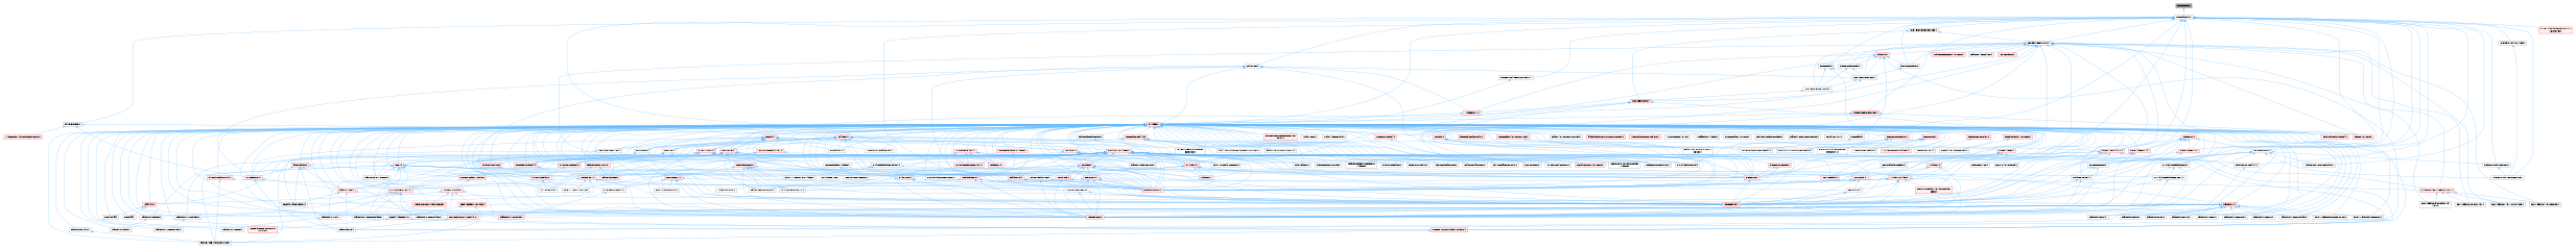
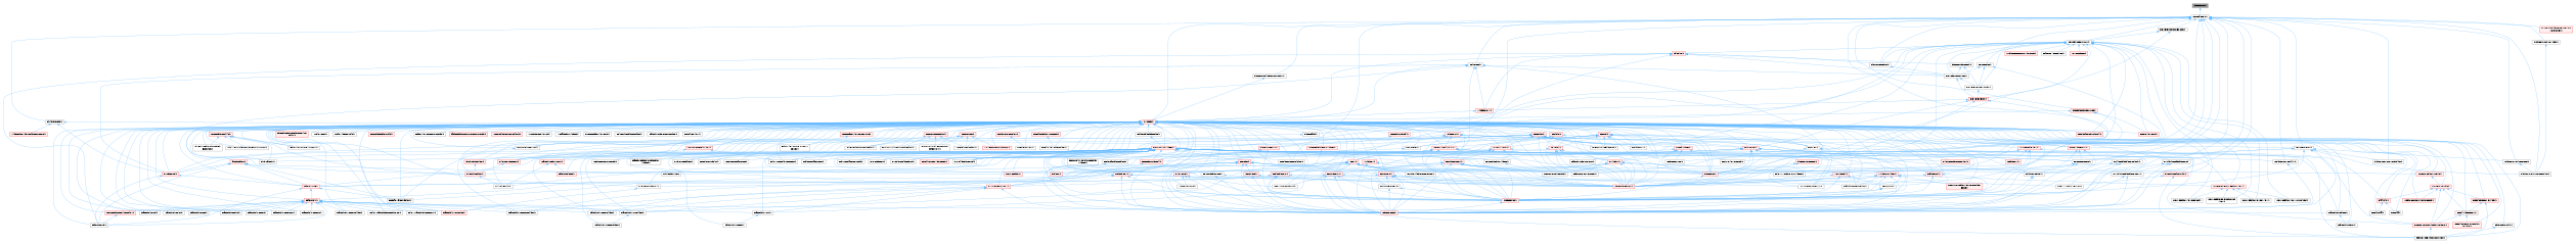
  digraph {
    node [color=grey40 fillcolor=white fontname=Helvetica fontsize=10 shape=box style=filled]
    edge [color=steelblue1 dir=back fontname=Helvetica fontsize=10 labelfontname=Helvetica labelfontsize=10 style=solid]
    n1 [color=gray40 fillcolor=grey60 fontcolor=black height=0.2 label="SlateTrace.h" width=0.4]
    n2 [height=0.2 label="SlateGlobals.h" width=0.4]
    n3 [height=0.2 label="ChildrenBase.h" width=0.4]
    n4 [color=red fillcolor="#FFF0F0" height=0.2 label="SlateSharedPCH.h" width=0.4]
    n5 [color=red fillcolor="#FFF0F0" height=0.2 label="SlateCore.h" width=0.4]
    n6 [height=0.2 label="SMultiLineEditableTextBox.h" width=0.4]
    n7 [height=0.2 label="SInlineEditableTextBlock.h" width=0.4]
    n8 [height=0.2 label="DrawElementCoreTypes.h" width=0.4]
    n9 [color=red fillcolor="#FFF0F0" height=0.2 label="SWidget.h" width=0.4]
    n10 [height=0.2 label="ITextDecorator.h" width=0.4]
    n11 [height=0.2 label="IRichTextMarkupParser.h" width=0.4]
    n12 [height=0.2 label="RichTextMarkupProcessing.h" width=0.4]
    n13 [height=0.2 label="RichTextLayoutMarshaller.h" width=0.4]
    n14 [height=0.2 label="SRichTextBlock.h" width=0.4]
    n15 [height=0.2 label="TextDecorators.h" width=0.4]
    n16 [color=red fillcolor="#FFF0F0" height=0.2 label="SlateHyperlinkRun.h" width=0.4]
    n17 [height=0.2 label="SRichTextHyperlink.h" width=0.4]
    n18 [color=red fillcolor="#FFF0F0" height=0.2 label="SlateImageRun.h" width=0.4]
    n19 [color=red fillcolor="#FFF0F0" height=0.2 label="SlateWidgetRun.h" width=0.4]
    n20 [height=0.2 label="SMultiLineEditableText.h" width=0.4]
    n21 [height=0.2 label="RenderingCommon.h" width=0.4]
    n22 [height=0.2 label="ElementBatcher.h" width=0.4]
    n23 [height=0.2 label="FontCache.h" width=0.4]
    n24 [height=0.2 label="IRichTextMarkupWriter.h" width=0.4]
    n25 [height=0.2 label="PaintArgs.h" width=0.4]
    n26 [height=0.2 label="SlateControlledConstruction.h" width=0.4]
    n27 [color=red fillcolor="#FFF0F0" height=0.2 label="SlateShaderResource.h" width=0.4]
    n28 [color=red fillcolor="#FFF0F0" height=0.2 label="SlateTextureData.h" width=0.4]
    n29 [color=red fillcolor="#FFF0F0" height=0.2 label="SyntaxHighlighterTextLayout\lMarshaller.h" width=0.4]
-   n30 [color=red fillcolor="#FFF0F0" height=0.2 label="Children.h" width=0.4]
+   n30 [color=red fillcolor="#FFF0F0" height=0.2 label="Factories.h" width=0.4]
    n31 [color=red fillcolor="#FFF0F0" height=0.2 label="SNodePanel.h" width=0.4]
    n32 [color=red fillcolor="#FFF0F0" height=0.2 label="WidgetSlotWithAttributeSupport.h" width=0.4]
    n33 [color=red fillcolor="#FFF0F0" height=0.2 label="SlateBasics.h" width=0.4]
    n34 [color=red fillcolor="#FFF0F0" height=0.2 label="SlateExtras.h" width=0.4]
    n35 [height=0.2 label="SRigVMNodeLayoutWidget.h" width=0.4]
    n36 [height=0.2 label="SRigVMActionMenu.cpp" width=0.4]
    n37 [color=red fillcolor="#FFF0F0" height=0.2 label="DrawElements.h" width=0.4]
    n38 [color=red fillcolor="#FFF0F0" height=0.2 label="SBox.h" width=0.4]
    n39 [color=red fillcolor="#FFF0F0" height=0.2 label="SBoxPanel.h" width=0.4]
    n40 [height=0.2 label="SCanvas.h" width=0.4]
    n41 [color=red fillcolor="#FFF0F0" height=0.2 label="SCompoundWidget.h" width=0.4]
    n42 [height=0.2 label="SInvalidationPanel.h" width=0.4]
    n43 [height=0.2 label="SConstraintCanvas.h" width=0.4]
    n44 [height=0.2 label="SDPIScaler.h" width=0.4]
    n45 [color=red fillcolor="#FFF0F0" height=0.2 label="SGridPanel.h" width=0.4]
    n46 [color=red fillcolor="#FFF0F0" height=0.2 label="SLeafWidget.h" width=0.4]
    n47 [color=red fillcolor="#FFF0F0" height=0.2 label="SMenuAnchor.h" width=0.4]
    n48 [color=red fillcolor="#FFF0F0" height=0.2 label="SOverlay.h" width=0.4]
    n49 [height=0.2 label="SRadialBox.h" width=0.4]
    n50 [height=0.2 label="SResponsiveGridPanel.h" width=0.4]
    n51 [height=0.2 label="BrushBuilderDragDropOp.h" width=0.4]
    n52 [height=0.2 label="GameModeInfoCustomizer.h" width=0.4]
    n53 [color=red fillcolor="#FFF0F0" height=0.2 label="SComboBox.h" width=0.4]
    n54 [height=0.2 label="SGameLayerManager.h" width=0.4]
    n55 [height=0.2 label="SGraphPinNum.h" width=0.4]
    n56 [height=0.2 label="SGraphPinNumSlider.h" width=0.4]
    n57 [height=0.2 label="SGraphPinVector2DSlider.h" width=0.4]
    n58 [height=0.2 label="SGraphPinVectorSlider.h" width=0.4]
    n59 [height=0.2 label="SCSVImportOptions.h" width=0.4]
    n60 [height=0.2 label="SNameComboBox.h" width=0.4]
    n61 [color=red fillcolor="#FFF0F0" height=0.2 label="SGraphPinNameList.h" width=0.4]
    n62 [height=0.2 label="SGraphPinInteger.h" width=0.4]
    n63 [height=0.2 label="SGraphPinIntegerSlider.h" width=0.4]
    n64 [color=red fillcolor="#FFF0F0" height=0.2 label="DiffUtils.h" width=0.4]
    n65 [color=red fillcolor="#FFF0F0" height=0.2 label="PropertyCustomizationHelpers.h" width=0.4]
    n66 [color=red fillcolor="#FFF0F0" height=0.2 label="SBreadcrumbTrail.h" width=0.4]
    n67 [color=red fillcolor="#FFF0F0" height=0.2 label="SComboButton.h" width=0.4]
    n68 [height=0.2 label="SGridLineSpacingList.h" width=0.4]
    n69 [height=0.2 label="SNumericDropDown.h" width=0.4]
    n70 [color=red fillcolor="#FFF0F0" height=0.2 label="SNumericEntryBox.h" width=0.4]
    n71 [color=red fillcolor="#FFF0F0" height=0.2 label="SWindow.h" width=0.4]
    n72 [height=0.2 label="DetailsDiff.h" width=0.4]
    n73 [height=0.2 label="SCSDiff.h" width=0.4]
    n74 [height=0.2 label="SBoneMappingBase.h" width=0.4]
    n75 [height=0.2 label="SPopUpErrorText.h" width=0.4]
    n76 [color=red fillcolor="#FFF0F0" height=0.2 label="BlueprintEditor.h" width=0.4]
    n77 [color=red fillcolor="#FFF0F0" height=0.2 label="Dialogs.h" width=0.4]
    n78 [color=red fillcolor="#FFF0F0" height=0.2 label="MenuStack.h" width=0.4]
    n79 [color=red fillcolor="#FFF0F0" height=0.2 label="PropertyEditorModule.h" width=0.4]
    n80 [color=red fillcolor="#FFF0F0" height=0.2 label="SViewport.h" width=0.4]
    n81 [height=0.2 label="SMyBlueprint.h" width=0.4]
    n82 [color=red fillcolor="#FFF0F0" height=0.2 label="PropertyHandle.h" width=0.4]
    n83 [color=red fillcolor="#FFF0F0" height=0.2 label="DetailCategoryBuilder.h" width=0.4]
    n84 [fillcolor="#FFF0F0" height=0.2 label="DetailWidgetRow.h" width=0.4]
    n85 [color=red fillcolor="#FFF0F0" height=0.2 label="MediaIOCustomizationBase.h" width=0.4]
    n86 [color=red fillcolor="#FFF0F0" height=0.2 label="IDetailPropertyExtension\lHandler.h" width=0.4]
    n87 [height=0.2 label="IAssetViewport.h" width=0.4]
    n88 [height=0.2 label="BoneSelectionWidget.h" width=0.4]
    n89 [height=0.2 label="DebuggerCommands.h" width=0.4]
    n90 [color=red fillcolor="#FFF0F0" height=0.2 label="FindInBlueprints.h" width=0.4]
    n91 [height=0.2 label="FindInGraph.h" width=0.4]
    n92 [color=red fillcolor="#FFF0F0" height=0.2 label="GraphEditor.h" width=0.4]
    n93 [color=red fillcolor="#FFF0F0" height=0.2 label="SGraphNode.h" width=0.4]
    n94 [color=red fillcolor="#FFF0F0" height=0.2 label="MultiBox.h" width=0.4]
    n95 [height=0.2 label="ReferenceSectionSelection\lWidget.h" width=0.4]
    n96 [height=0.2 label="SAdvancedFilter.h" width=0.4]
    n97 [height=0.2 label="SBackgroundBlur.h" width=0.4]
    n98 [color=red fillcolor="#FFF0F0" height=0.2 label="SBorder.h" width=0.4]
    n99 [height=0.2 label="SErrorHint.h" width=0.4]
    n100 [color=red fillcolor="#FFF0F0" height=0.2 label="SCheckBox.h" width=0.4]
    n101 [height=0.2 label="SContentReference.h" width=0.4]
    n102 [color=red fillcolor="#FFF0F0" height=0.2 label="SCurveEditor.h" width=0.4]
    n103 [height=0.2 label="SDeleteAssetsDialog.h" width=0.4]
    n104 [height=0.2 label="SExpandableArea.h" width=0.4]
    n105 [height=0.2 label="SFilterConfigurator.h" width=0.4]
    n106 [height=0.2 label="SFilterableObjectList.h" width=0.4]
    n107 [height=0.2 label="SFixupSelfContextDlg.h" width=0.4]
    n108 [color=red fillcolor="#FFF0F0" height=0.2 label="SGraphActionMenu.h" width=0.4]
    n109 [color=red fillcolor="#FFF0F0" height=0.2 label="SGraphPalette.h" width=0.4]
    n110 [height=0.2 label="SKeySelector.h" width=0.4]
    n111 [color=red fillcolor="#FFF0F0" height=0.2 label="SKismetDebugTreeView.h" width=0.4]
    n112 [color=red fillcolor="#FFF0F0" height=0.2 label="SKismetInspector.h" width=0.4]
    n113 [height=0.2 label="SMotionTrailOptions.h" width=0.4]
    n114 [color=red fillcolor="#FFF0F0" height=0.2 label="SOutlinerItemViewBase.h" width=0.4]
    n115 [height=0.2 label="SPerQualityLevelProperties\lWidget.h" width=0.4]
    n116 [height=0.2 label="SRigVMDetailsInspector.h" width=0.4]
    n117 [height=0.2 label="DataflowGraphEditor.h" width=0.4]
    n118 [height=0.2 label="SGraphPanel.h" width=0.4]
    n119 [color=red fillcolor="#FFF0F0" height=0.2 label="SGraphPin.h" width=0.4]
    n120 [color=red fillcolor="#FFF0F0" height=0.2 label="ConnectionDrawingPolicy.h" width=0.4]
    n121 [height=0.2 label="SGraphPinBool.h" width=0.4]
    n122 [height=0.2 label="SGraphPinColor.h" width=0.4]
    n123 [height=0.2 label="SGraphPinExec.h" width=0.4]
    n124 [height=0.2 label="SGraphPinObject.h" width=0.4]
    n125 [height=0.2 label="SGraphPinString.h" width=0.4]
    n126 [height=0.2 label="SGraphPinVector.h" width=0.4]
    n127 [height=0.2 label="SGraphPinVector2D.h" width=0.4]
    n128 [height=0.2 label="SGraphPinVector4.h" width=0.4]
    n129 [height=0.2 label="SGraphPinVector4Slider.h" width=0.4]
    n130 [height=0.2 label="SRigVMGraphChangePinType.h" width=0.4]
    n131 [height=0.2 label="SRigVMGraphPinCategory.h" width=0.4]
    n132 [color=red fillcolor="#FFF0F0" height=0.2 label="BlueprintConnectionDrawing\lPolicy.h" width=0.4]
    n133 [height=0.2 label="SGraphPinClass.h" width=0.4]
    n134 [color=red fillcolor="#FFF0F0" height=0.2 label="MultiBoxBuilder.h" width=0.4]
    n135 [color=red fillcolor="#FFF0F0" height=0.2 label="SCommonEditorViewportToolbar\lBase.h" width=0.4]
    n136 [color=red fillcolor="#FFF0F0" height=0.2 label="SDockTab.h" width=0.4]
    n137 [color=red fillcolor="#FFF0F0" height=0.2 label="SErrorText.h" width=0.4]
    n138 [height=0.2 label="SGraphNodeK2Event.h" width=0.4]
    n139 [color=red fillcolor="#FFF0F0" height=0.2 label="AssetEditorToolkit.h" width=0.4]
    n140 [height=0.2 label="BlueprintEditorSharedTab\lFactories.h" width=0.4]
    n141 [height=0.2 label="RigVMCompilerResultsTabSummoner.h" width=0.4]
    n142 [height=0.2 label="EditorViewportLayoutFour.h" width=0.4]
    n143 [color=red fillcolor="#FFF0F0" height=0.2 label="AssetEditorViewportLayout.h" width=0.4]
    n144 [height=0.2 label="EditorViewportLayoutFour\lPanes.h" width=0.4]
    n145 [color=red fillcolor="#FFF0F0" height=0.2 label="AssetThumbnail.h" width=0.4]
    n146 [height=0.2 label="AudioMeter.h" width=0.4]
    n147 [height=0.2 label="AudioWidgetsUtils.h" width=0.4]
    n148 [color=red fillcolor="#FFF0F0" height=0.2 label="BlueprintEditorUtils.h" width=0.4]
    n149 [height=0.2 label="CinematicShotTrackEditor.h" width=0.4]
    n150 [height=0.2 label="CommonAnimationTrackEditor.h" width=0.4]
    n151 [height=0.2 label="CustomPrimitiveDataTrack\lSGraphPin.h" width=0.4]
    n152 [color=red fillcolor="#FFF0F0" height=0.2 label="DataTableEditorUtils.h" width=0.4]
    n153 [color=red fillcolor="#FFF0F0" height=0.2 label="DesignerExtension.h" width=0.4]
    n154 [height=0.2 label="SDesignerView.h" width=0.4]
    n155 [color=red fillcolor="#FFF0F0" height=0.2 label="DetailsDisplayManager.h" width=0.4]
    n156 [height=0.2 label="DetailsViewObjectFilter.h" width=0.4]
    n157 [height=0.2 label="EditorClassUtils.h" width=0.4]
    n158 [height=0.2 label="EditorViewportCommands.h" width=0.4]
    n159 [color=red fillcolor="#FFF0F0" height=0.2 label="GlobalEditorCommonCommands.h" width=0.4]
    n160 [height=0.2 label="HittestGrid.h" width=0.4]
    n161 [color=red fillcolor="#FFF0F0" height=0.2 label="IActorEditorContextClient.h" width=0.4]
    n162 [height=0.2 label="IMorphTargetViewer.h" width=0.4]
    n163 [height=0.2 label="INotificationWidget.h" width=0.4]
    n164 [color=red fillcolor="#FFF0F0" height=0.2 label="ISequencer.h" width=0.4]
    n165 [height=0.2 label="MaterialTrackEditor.h" width=0.4]
    n166 [color=red fillcolor="#FFF0F0" height=0.2 label="MovieSceneToolHelpers.h" width=0.4]
    n167 [color=red fillcolor="#FFF0F0" height=0.2 label="ISequencerSection.h" width=0.4]
    n168 [color=red fillcolor="#FFF0F0" height=0.2 label="ISlateEditableTextWidget.h" width=0.4]
    n169 [color=red fillcolor="#FFF0F0" height=0.2 label="SEditableText.h" width=0.4]
    n170 [color=red fillcolor="#FFF0F0" height=0.2 label="ISlateRun.h" width=0.4]
    n171 [color=red fillcolor="#FFF0F0" height=0.2 label="IStructureDetailsView.h" width=0.4]
    n172 [color=red fillcolor="#FFF0F0" height=0.2 label="ITableRow.h" width=0.4]
    n173 [color=red fillcolor="#FFF0F0" height=0.2 label="IToolTip.h" width=0.4]
    n174 [color=red fillcolor="#FFF0F0" height=0.2 label="ITypedTableView.h" width=0.4]
    n175 [height=0.2 label="SAssetEditorViewport.h" width=0.4]
    n176 [height=0.2 label="SBlueprintEditorToolbar.h" width=0.4]
    n177 [height=0.2 label="SGraphNodeK2Composite.h" width=0.4]
    n178 [height=0.2 label="SOutlinerView.h" width=0.4]
    n179 [color=red fillcolor="#FFF0F0" height=0.2 label="SPanel.h" width=0.4]
    n180 [color=red fillcolor="#FFF0F0" height=0.2 label="SceneViewport.h" width=0.4]
    n181 [color=red fillcolor="#FFF0F0" height=0.2 label="TrackEditorThumbnail.h" width=0.4]
    n182 [color=red fillcolor="#FFF0F0" height=0.2 label="SInteractiveCurveEditorView.h" width=0.4]
    n183 [height=0.2 label="SCurveEditorEventChannel\lView.h" width=0.4]
    n184 [height=0.2 label="SCurveEditorKeyBarView.h" width=0.4]
    n185 [height=0.2 label="SCurveEditorViewNormalized.h" width=0.4]
    n186 [height=0.2 label="SCurveEditorViewStacked.h" width=0.4]
    n187 [height=0.2 label="DebugCanvas.h" width=0.4]
    n188 [height=0.2 label="SColorGradientEditor.h" width=0.4]
    n189 [height=0.2 label="SCurveViewerPanel.h" width=0.4]
    n190 [color=red fillcolor="#FFF0F0" height=0.2 label="AudioSpectrogramViewport.h" width=0.4]
    n191 [color=red fillcolor="#FFF0F0" height=0.2 label="Clipping.h" width=0.4]
    n192 [height=0.2 label="DrawElementTypes.h" width=0.4]
    n193 [height=0.2 label="DrawElementPayloads.h" width=0.4]
    n194 [height=0.2 label="SlateRenderBatch.h" width=0.4]
    n195 [height=0.2 label="EditorStyleSettings.h" width=0.4]
    n196 [color=red fillcolor="#FFF0F0" height=0.2 label="KeyRenderer.h" width=0.4]
    n197 [height=0.2 label="SLinkedBox.cpp" width=0.4]
    n198 [color=red fillcolor="#FFF0F0" height=0.2 label="WidgetProxy.h" width=0.4]
    n1 -> n2
    n2 -> n3
-   n2 -> n4
    n2 -> n5
    n2 -> n6
    n2 -> n7
    n2 -> n8
    n2 -> n9
    n2 -> n10
    n2 -> n11
    n2 -> n12
    n2 -> n13
    n2 -> n14
    n2 -> n15
    n2 -> n16
    n2 -> n17
    n2 -> n18
    n2 -> n19
    n2 -> n20
    n2 -> n21
    n2 -> n22
    n2 -> n23
    n2 -> n24
    n2 -> n25
    n2 -> n26
    n2 -> n27
    n2 -> n28
    n2 -> n29
    n3 -> n30
    n3 -> n31
    n3 -> n32
    n5 -> n33
    n6 -> n33
    n6 -> n34
    n7 -> n34
    n7 -> n35
    n7 -> n36
    n8 -> n21
    n8 -> n37
    n9 -> n4
    n9 -> n5
    n9 -> n14
    n9 -> n16
    n9 -> n18
    n9 -> n19
    n9 -> n20
    n9 -> n30
    n9 -> n31
    n9 -> n38
    n9 -> n39
    n9 -> n40
    n9 -> n41
    n9 -> n42
    n9 -> n43
    n9 -> n44
    n9 -> n45
    n9 -> n46
    n9 -> n47
    n9 -> n48
    n9 -> n49
    n9 -> n50
    n9 -> n51
    n9 -> n52
    n9 -> n53
    n9 -> n54
    n9 -> n55
    n9 -> n56
    n9 -> n57
    n9 -> n58
    n9 -> n59
    n9 -> n60
    n9 -> n61
    n9 -> n62
    n9 -> n63
    n9 -> n64
    n9 -> n65
    n9 -> n66
    n9 -> n67
    n9 -> n68
    n9 -> n69
    n9 -> n70
    n9 -> n71
    n9 -> n72
    n9 -> n73
    n9 -> n74
    n9 -> n75
    n9 -> n76
    n9 -> n77
    n9 -> n78
    n9 -> n79
    n9 -> n80
    n9 -> n81
    n9 -> n82
    n9 -> n83
    n9 -> n84
    n9 -> n85
    n9 -> n86
    n9 -> n87
    n9 -> n88
    n9 -> n89
    n9 -> n90
    n9 -> n91
    n9 -> n92
    n9 -> n93
    n9 -> n94
    n9 -> n95
    n9 -> n96
    n9 -> n97
    n9 -> n98
    n9 -> n99
    n9 -> n100
    n9 -> n101
    n9 -> n102
    n9 -> n103
    n9 -> n104
    n9 -> n105
    n9 -> n106
    n9 -> n107
    n9 -> n108
    n9 -> n109
    n9 -> n110
    n9 -> n111
    n9 -> n112
    n9 -> n113
    n9 -> n114
    n9 -> n115
    n9 -> n116
    n9 -> n117
    n9 -> n118
    n9 -> n119
    n9 -> n120
    n9 -> n121
    n9 -> n122
    n9 -> n123
    n9 -> n124
    n9 -> n125
    n9 -> n126
    n9 -> n127
    n9 -> n128
    n9 -> n129
    n9 -> n130
    n9 -> n131
    n9 -> n132
    n9 -> n133
    n9 -> n134
    n9 -> n135
    n9 -> n136
    n9 -> n137
    n9 -> n138
    n9 -> n139
    n9 -> n140
    n9 -> n141
    n9 -> n142
    n9 -> n143
    n9 -> n144
    n9 -> n145
    n9 -> n146
    n9 -> n147
    n9 -> n148
    n9 -> n149
    n9 -> n150
    n9 -> n151
    n9 -> n152
    n9 -> n153
    n9 -> n154
    n9 -> n155
    n9 -> n156
    n9 -> n157
    n9 -> n158
    n9 -> n159
    n9 -> n160
    n9 -> n161
    n9 -> n162
    n9 -> n163
    n9 -> n164
    n9 -> n165
    n9 -> n166
    n9 -> n167
    n9 -> n168
    n9 -> n169
    n9 -> n170
    n9 -> n171
    n9 -> n172
    n9 -> n173
    n9 -> n174
    n9 -> n175
    n9 -> n176
    n9 -> n177
    n9 -> n178
    n9 -> n179
    n9 -> n180
    n9 -> n181
    n10 -> n11
    n10 -> n12
    n10 -> n13
    n10 -> n14
    n10 -> n15
    n10 -> n33
    n10 -> n34
    n11 -> n12
    n14 -> n33
    n14 -> n34
    n15 -> n14
    n15 -> n33
    n15 -> n34
    n16 -> n14
    n16 -> n15
    n16 -> n17
    n16 -> n33
    n16 -> n34
    n16 -> n112
    n16 -> n116
    n17 -> n34
    n18 -> n33
    n18 -> n34
    n19 -> n15
    n19 -> n33
    n19 -> n34
    n20 -> n6
    n20 -> n33
    n20 -> n34
    n21 -> n4
    n21 -> n5
    n21 -> n22
    n21 -> n71
    n21 -> n80
    n21 -> n145
    n21 -> n180
    n21 -> n181
    n21 -> n182
    n21 -> n183
    n21 -> n184
    n21 -> n185
    n21 -> n186
    n21 -> n187
    n21 -> n188
    n21 -> n189
    n21 -> n190
    n21 -> n191
    n21 -> n192
    n21 -> n193
    n21 -> n194
    n21 -> n195
    n21 -> n196
    n22 -> n192
    n23 -> n5
    n23 -> n192
    n23 -> n193
    n24 -> n12
    n25 -> n4
    n25 -> n5
    n25 -> n9
    n25 -> n31
    n25 -> n192
    n25 -> n197
    n25 -> n198
    n26 -> n9
    n27 -> n4
    n27 -> n9
    n27 -> n180
    n28 -> n4
    n28 -> n5
    n30 -> n4
    n30 -> n5
    n30 -> n31
    n30 -> n38
    n30 -> n39
    n30 -> n40
    n30 -> n41
    n30 -> n42
    n30 -> n43
    n30 -> n44
    n30 -> n45
    n30 -> n46
    n30 -> n47
    n30 -> n48
    n30 -> n49
    n30 -> n50
    n31 -> n93
    n31 -> n118
    n33 -> n34
    n37 -> n4
    n37 -> n5
    n37 -> n39
    n37 -> n198
    n38 -> n4
    n38 -> n33
    n38 -> n34
    n38 -> n35
    n38 -> n51
    n38 -> n52
    n38 -> n53
    n38 -> n54
    n38 -> n55
    n38 -> n56
    n38 -> n57
    n38 -> n58
    n39 -> n4
    n39 -> n5
    n39 -> n52
    n39 -> n64
    n39 -> n65
    n39 -> n66
    n39 -> n67
    n39 -> n68
    n39 -> n69
    n39 -> n70
    n39 -> n71
    n40 -> n33
    n40 -> n34
    n40 -> n54
    n41 -> n4
    n41 -> n5
    n41 -> n7
    n41 -> n33
    n41 -> n42
    n41 -> n54
    n41 -> n59
    n41 -> n60
    n41 -> n65
    n41 -> n66
    n41 -> n68
    n41 -> n69
    n41 -> n70
    n41 -> n71
    n41 -> n74
    n41 -> n77
    n41 -> n80
    n41 -> n81
    n41 -> n88
    n41 -> n89
    n41 -> n90
    n41 -> n91
    n41 -> n92
    n41 -> n93
    n41 -> n94
    n41 -> n95
    n41 -> n96
    n41 -> n97
    n41 -> n98
    n41 -> n99
    n41 -> n100
    n41 -> n101
    n41 -> n102
    n41 -> n103
    n41 -> n104
    n41 -> n105
    n41 -> n107
    n41 -> n108
    n41 -> n109
    n41 -> n110
    n41 -> n111
    n41 -> n112
    n41 -> n113
    n41 -> n114
    n41 -> n115
    n41 -> n116
    n41 -> n182
    n43 -> n117
    n44 -> n34
    n45 -> n4
    n45 -> n33
    n45 -> n34
    n46 -> n4
    n46 -> n5
    n46 -> n187
    n46 -> n188
    n46 -> n189
    n47 -> n4
    n47 -> n33
    n47 -> n34
    n47 -> n66
    n47 -> n67
    n47 -> n124
    n48 -> n4
    n48 -> n5
    n48 -> n71
    n48 -> n93
    n48 -> n138
    n53 -> n4
    n53 -> n33
    n53 -> n34
    n53 -> n59
    n53 -> n60
    n55 -> n62
    n56 -> n63
    n60 -> n61
    n64 -> n72
    n64 -> n73
    n65 -> n52
    n66 -> n34
    n67 -> n4
    n67 -> n33
    n67 -> n34
    n67 -> n53
    n67 -> n68
    n67 -> n69
    n67 -> n74
    n67 -> n75
    n70 -> n34
    n70 -> n55
    n70 -> n56
    n70 -> n57
    n70 -> n58
    n71 -> n4
    n71 -> n5
    n71 -> n76
    n71 -> n77
    n71 -> n78
    n71 -> n79
    n71 -> n80
    n75 -> n33
    n75 -> n34
    n76 -> n81
    n78 -> n4
    n78 -> n33
    n78 -> n99
    n79 -> n82
    n80 -> n33
    n80 -> n34
    n80 -> n87
    n82 -> n64
    n82 -> n65
    n82 -> n83
    n82 -> n84
    n82 -> n85
    n83 -> n52
    n83 -> n84
    n84 -> n65
    n84 -> n86
    n88 -> n74
    n90 -> n76
    n92 -> n31
    n92 -> n76
    n92 -> n93
    n92 -> n117
    n92 -> n118
    n93 -> n117
    n93 -> n118
    n93 -> n119
    n94 -> n33
    n94 -> n34
    n94 -> n134
    n98 -> n4
    n98 -> n6
    n98 -> n33
    n98 -> n34
    n98 -> n51
    n98 -> n70
    n98 -> n77
    n98 -> n119
    n98 -> n136
    n98 -> n137
    n98 -> n197
    n99 -> n33
    n99 -> n34
    n100 -> n4
    n100 -> n33
    n100 -> n34
    n100 -> n36
    n100 -> n70
    n100 -> n117
    n104 -> n4
    n104 -> n34
    n106 -> n41
    n108 -> n81
    n108 -> n109
    n112 -> n76
    n119 -> n55
    n119 -> n56
    n119 -> n57
    n119 -> n58
    n119 -> n61
    n119 -> n118
    n119 -> n120
    n119 -> n121
    n119 -> n122
    n119 -> n123
    n119 -> n124
    n119 -> n125
    n119 -> n126
    n119 -> n127
    n119 -> n128
    n119 -> n129
    n119 -> n130
    n119 -> n131
    n120 -> n118
    n124 -> n133
    n134 -> n4
    n134 -> n33
    n134 -> n34
    n134 -> n68
    n134 -> n69
    n134 -> n135
    n134 -> n182
    n136 -> n4
    n136 -> n34
    n137 -> n4
    n137 -> n33
    n137 -> n34
    n137 -> n75
    n137 -> n93
    n137 -> n99
    n139 -> n76
    n139 -> n91
    n139 -> n140
    n139 -> n141
    n139 -> n142
    n143 -> n144
    n145 -> n103
    n148 -> n36
    n148 -> n52
    n153 -> n154
    n155 -> n156
    n157 -> n52
    n160 -> n42
    n164 -> n149
    n164 -> n150
    n164 -> n151
    n164 -> n165
    n164 -> n166
    n167 -> n149
    n167 -> n150
    n167 -> n151
    n167 -> n165
    n168 -> n169
    n169 -> n4
    n169 -> n33
    n169 -> n34
    n169 -> n70
    n170 -> n10
    n170 -> n15
    n170 -> n16
    n170 -> n18
    n170 -> n19
    n170 -> n33
    n170 -> n34
    n171 -> n112
    n171 -> n116
    n173 -> n4
    n173 -> n5
    n173 -> n16
    n174 -> n4
    n174 -> n33
    n174 -> n34
    n174 -> n111
    n174 -> n172
    n179 -> n4
    n179 -> n5
    n179 -> n31
    n179 -> n33
    n179 -> n38
    n179 -> n39
    n179 -> n40
    n179 -> n43
    n179 -> n44
    n179 -> n45
    n179 -> n47
    n179 -> n48
    n179 -> n49
    n179 -> n50
    n182 -> n183
    n182 -> n184
    n182 -> n185
    n182 -> n186
    n188 -> n102
    n191 -> n9
    n191 -> n22
    n191 -> n118
    n191 -> n160
    n191 -> n192
    n191 -> n194
    n191 -> n198
    n192 -> n37
    n192 -> n193
    n193 -> n37
    n194 -> n192
    n194 -> n193
    n198 -> n9
  }
